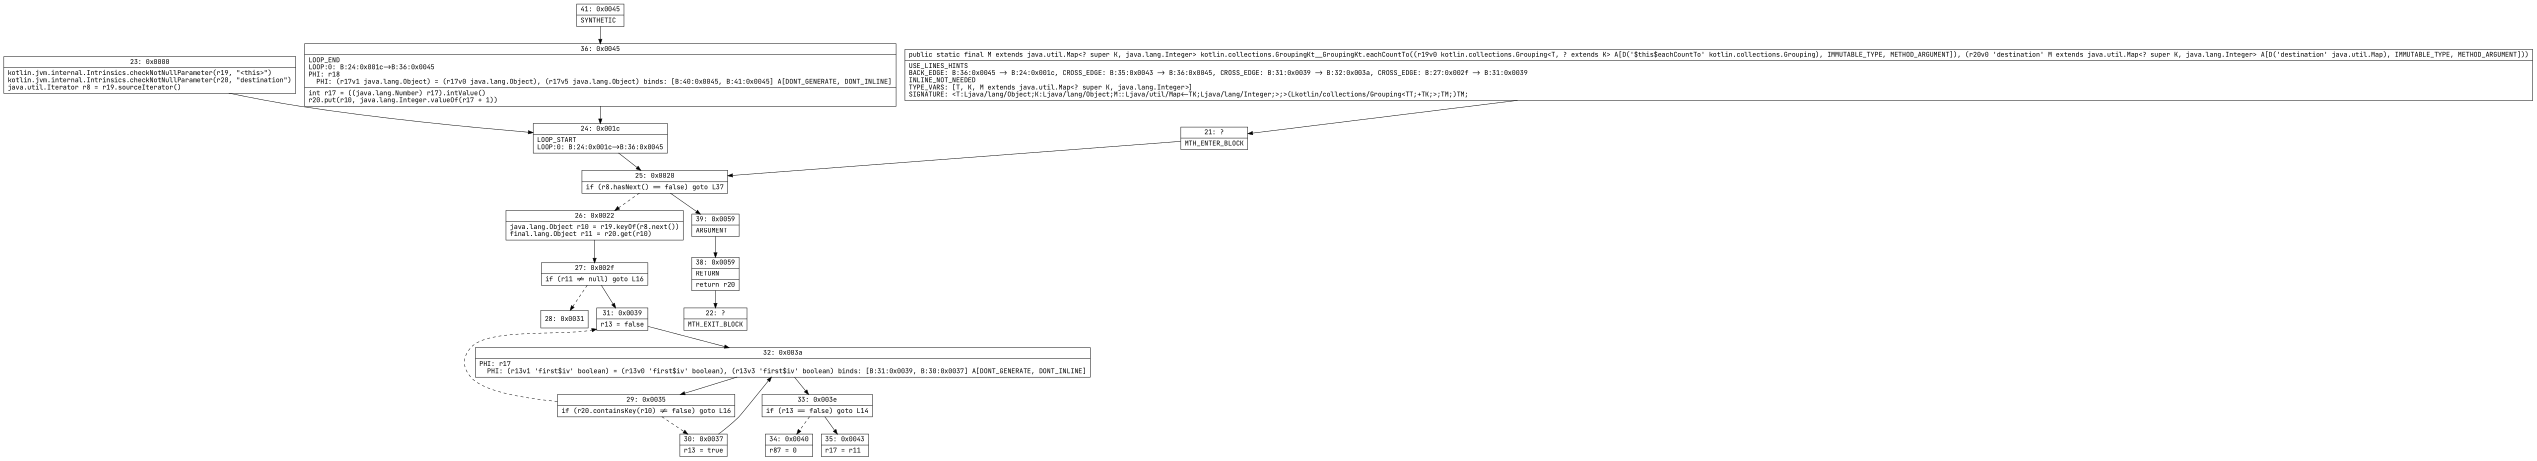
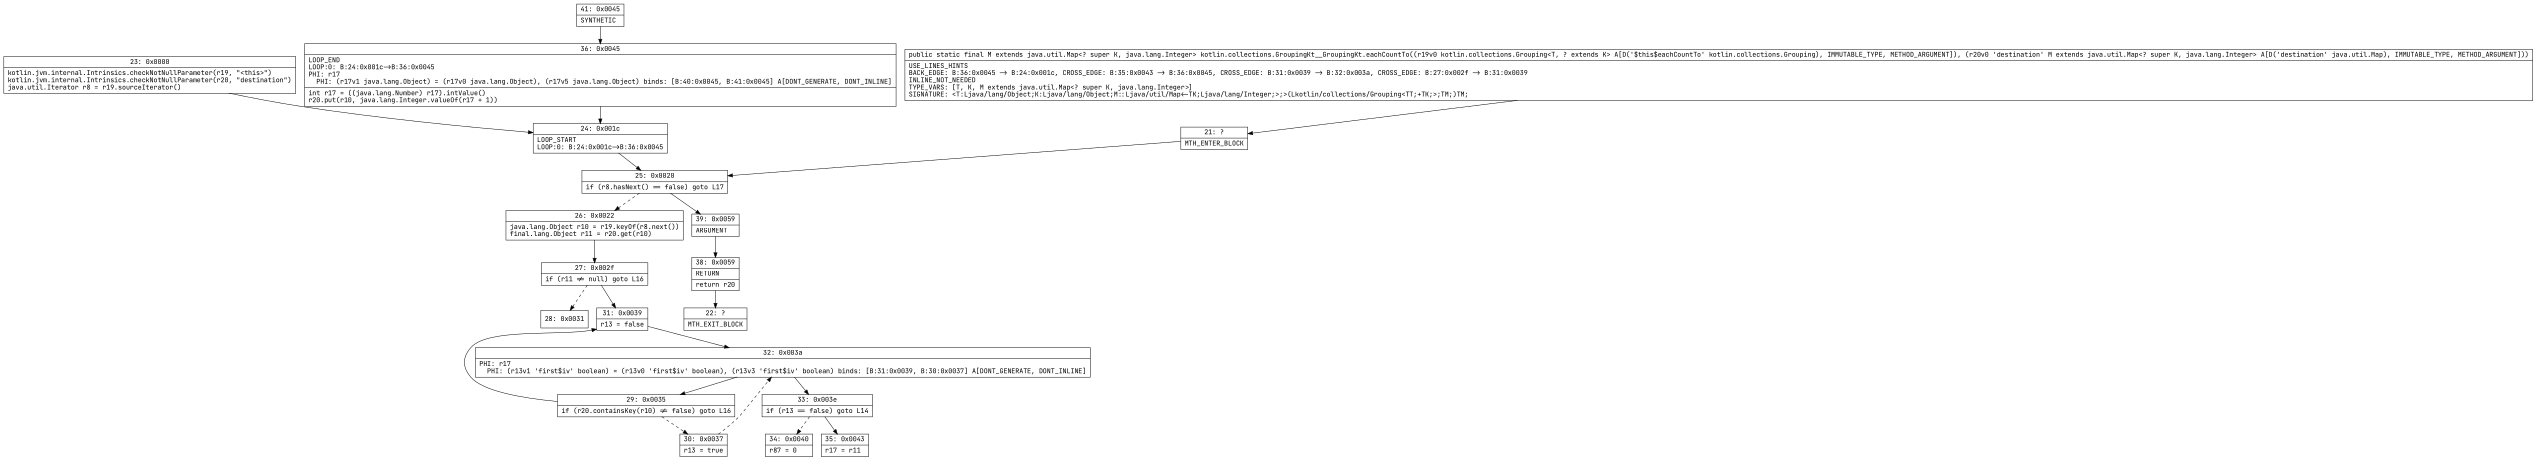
  digraph {
    fontname="JetBrains Mono"
    node [fontname="JetBrains Mono" shape=record]
    edge [fontname="JetBrains Mono"]
    n1 [label="{21\:\ ?|MTH_ENTER_BLOCK\l}"]
-   n2 [label="{25\:\ 0x0020|if (r8.hasNext() == false) goto L37\l}"]
+   n2 [label="{25\:\ 0x0020|if (r8.hasNext() == false) goto L17\l}"]
    n3 [label="{23\:\ 0x0000|kotlin.jvm.internal.Intrinsics.checkNotNullParameter(r19, \"\<this\>\")\lkotlin.jvm.internal.Intrinsics.checkNotNullParameter(r20, \"destination\")\ljava.util.Iterator r8 = r19.sourceIterator()\l}"]
    n4 [label="{24\:\ 0x001c|LOOP_START\lLOOP:0: B:24:0x001c\-\>B:36:0x0045\l}"]
    n5 [label="{26\:\ 0x0022|java.lang.Object r10 = r19.keyOf(r8.next())\lfinal.lang.Object r11 = r20.get(r10)\l}"]
    n6 [label="{39\:\ 0x0059|ARGUMENT\l}"]
    n7 [label="{27\:\ 0x002f|if (r11 != null) goto L16\l}"]
    n8 [label="{38\:\ 0x0059|RETURN\l|return r20\l}"]
    n9 [label="{28\:\ 0x0031}"]
    n10 [label="{31\:\ 0x0039|r13 = false\l}"]
    n11 [label="{32\:\ 0x003a|PHI: r17 \l  PHI: (r13v1 'first$iv' boolean) = (r13v0 'first$iv' boolean), (r13v3 'first$iv' boolean) binds: [B:31:0x0039, B:30:0x0037] A[DONT_GENERATE, DONT_INLINE]\l}"]
    n12 [label="{29\:\ 0x0035|if (r20.containsKey(r10) != false) goto L16\l}"]
    n13 [label="{30\:\ 0x0037|r13 = true\l}"]
    n14 [label="{33\:\ 0x003e|if (r13 == false) goto L14\l}"]
    n15 [label="{34\:\ 0x0040|r87 = 0\l}"]
    n16 [label="{35\:\ 0x0043|r17 = r11\l}"]
    n17 [label="{41\:\ 0x0045|SYNTHETIC\l}"]
-   n18 [label="{36\:\ 0x0045|LOOP_END\lLOOP:0: B:24:0x001c\-\>B:36:0x0045\lPHI: r18 \l  PHI: (r17v1 java.lang.Object) = (r17v0 java.lang.Object), (r17v5 java.lang.Object) binds: [B:40:0x0045, B:41:0x0045] A[DONT_GENERATE, DONT_INLINE]\l|int r17 = ((java.lang.Number) r17).intValue()\lr20.put(r10, java.lang.Integer.valueOf(r17 + 1))\l}"]
+   n18 [label="{36\:\ 0x0045|LOOP_END\lLOOP:0: B:24:0x001c\-\>B:36:0x0045\lPHI: r17 \l  PHI: (r17v1 java.lang.Object) = (r17v0 java.lang.Object), (r17v5 java.lang.Object) binds: [B:40:0x0045, B:41:0x0045] A[DONT_GENERATE, DONT_INLINE]\l|int r17 = ((java.lang.Number) r17).intValue()\lr20.put(r10, java.lang.Integer.valueOf(r17 + 1))\l}"]
    n19 [label="{22\:\ ?|MTH_EXIT_BLOCK\l}"]
    n20 [label="{public static final M extends java.util.Map\<? super K, java.lang.Integer\> kotlin.collections.GroupingKt__GroupingKt.eachCountTo((r19v0 kotlin.collections.Grouping\<T, ? extends K\> A[D('$this$eachCountTo' kotlin.collections.Grouping), IMMUTABLE_TYPE, METHOD_ARGUMENT]), (r20v0 'destination' M extends java.util.Map\<? super K, java.lang.Integer\> A[D('destination' java.util.Map), IMMUTABLE_TYPE, METHOD_ARGUMENT]))  | USE_LINES_HINTS\lBACK_EDGE: B:36:0x0045 \-\> B:24:0x001c, CROSS_EDGE: B:35:0x0043 \-\> B:36:0x0045, CROSS_EDGE: B:31:0x0039 \-\> B:32:0x003a, CROSS_EDGE: B:27:0x002f \-\> B:31:0x0039\lINLINE_NOT_NEEDED\lTYPE_VARS: [T, K, M extends java.util.Map\<? super K, java.lang.Integer\>]\lSIGNATURE: \<T:Ljava\/lang\/Object;K:Ljava\/lang\/Object;M::Ljava\/util\/Map\<\-TK;Ljava\/lang\/Integer;\>;\>(Lkotlin\/collections\/Grouping\<TT;+TK;\>;TM;)TM;\l}"]
    n1 -> n2
    n2 -> n5 [style=dashed]
    n2 -> n6
    n3 -> n4
    n4 -> n2
    n5 -> n7
    n6 -> n8
    n7 -> n9 [style=dashed]
    n7 -> n10
    n8 -> n19
    n10 -> n11
    n11 -> n12
    n11 -> n14
-   n12 -> n10 [style=dashed]
+   n12 -> n10
    n12 -> n13 [style=dashed]
-   n13 -> n11
+   n13 -> n11 [style=dashed]
    n14 -> n15 [style=dashed]
    n14 -> n16
    n17 -> n18
    n18 -> n4
    n20 -> n1
  }
